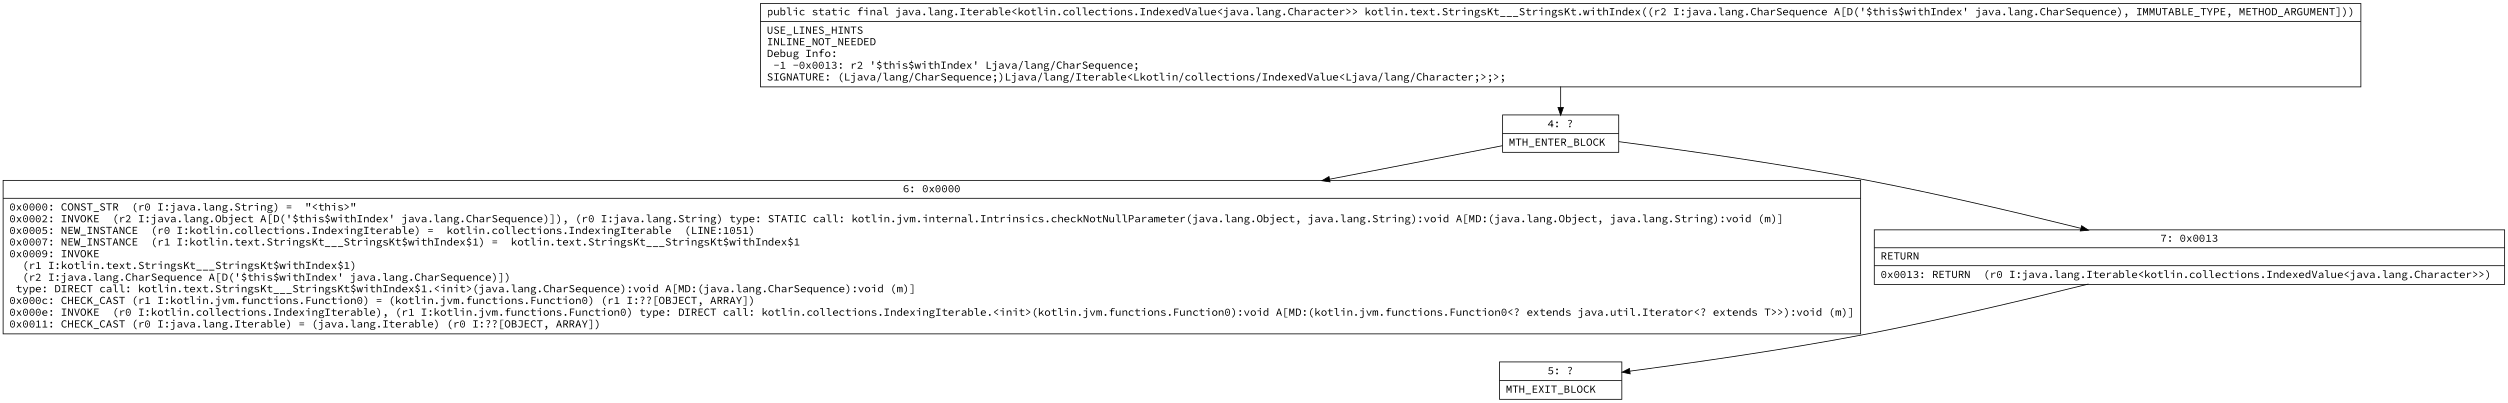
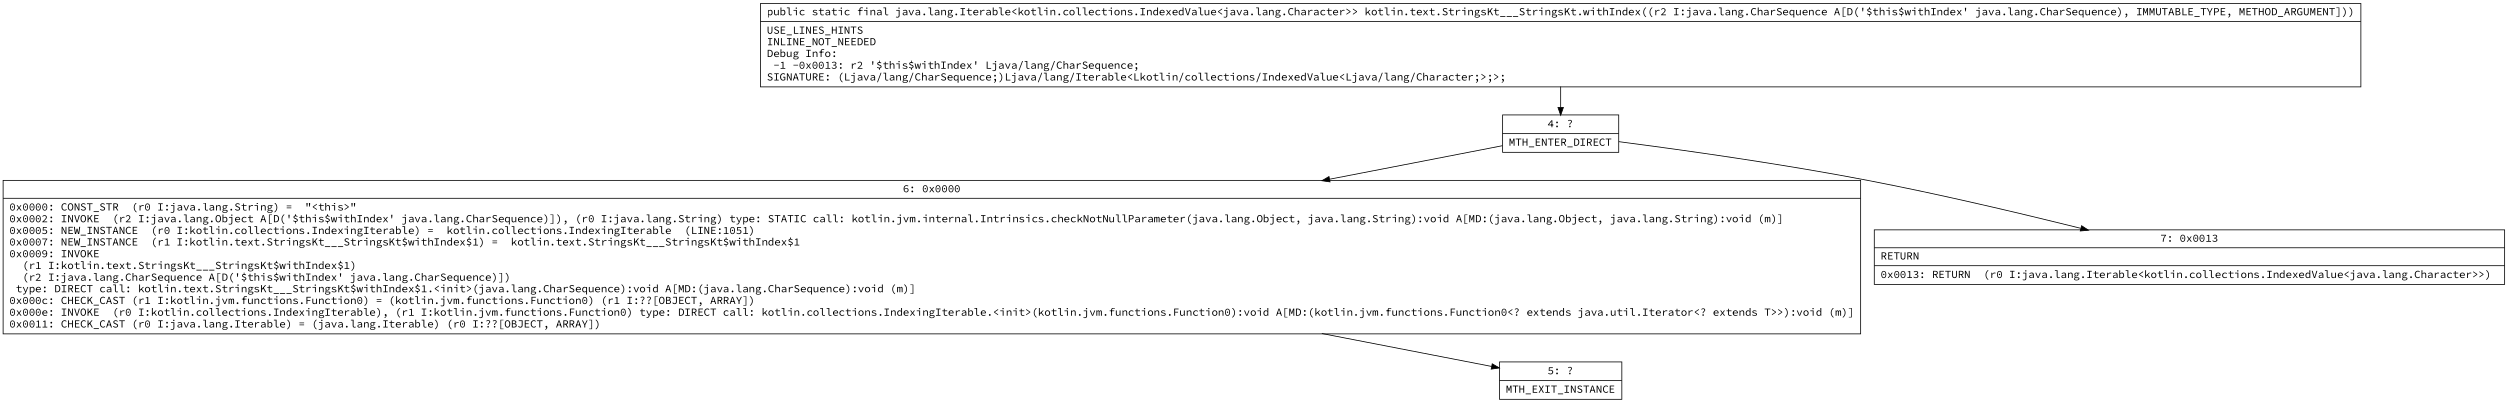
  digraph {
    fontname="Source Code Pro"
    node [fontname="Source Code Pro" shape=record]
    edge [fontname="Source Code Pro"]
-   n1 [label="{4\:\ ?|MTH_ENTER_BLOCK\l}"]
+   n1 [label="{4\:\ ?|MTH_ENTER_DIRECT\l}"]
    n2 [label="{6\:\ 0x0000|0x0000: CONST_STR  (r0 I:java.lang.String) =  \"\<this\>\" \l0x0002: INVOKE  (r2 I:java.lang.Object A[D('$this$withIndex' java.lang.CharSequence)]), (r0 I:java.lang.String) type: STATIC call: kotlin.jvm.internal.Intrinsics.checkNotNullParameter(java.lang.Object, java.lang.String):void A[MD:(java.lang.Object, java.lang.String):void (m)]\l0x0005: NEW_INSTANCE  (r0 I:kotlin.collections.IndexingIterable) =  kotlin.collections.IndexingIterable  (LINE:1051)\l0x0007: NEW_INSTANCE  (r1 I:kotlin.text.StringsKt___StringsKt$withIndex$1) =  kotlin.text.StringsKt___StringsKt$withIndex$1 \l0x0009: INVOKE  \l  (r1 I:kotlin.text.StringsKt___StringsKt$withIndex$1)\l  (r2 I:java.lang.CharSequence A[D('$this$withIndex' java.lang.CharSequence)])\l type: DIRECT call: kotlin.text.StringsKt___StringsKt$withIndex$1.\<init\>(java.lang.CharSequence):void A[MD:(java.lang.CharSequence):void (m)]\l0x000c: CHECK_CAST (r1 I:kotlin.jvm.functions.Function0) = (kotlin.jvm.functions.Function0) (r1 I:??[OBJECT, ARRAY]) \l0x000e: INVOKE  (r0 I:kotlin.collections.IndexingIterable), (r1 I:kotlin.jvm.functions.Function0) type: DIRECT call: kotlin.collections.IndexingIterable.\<init\>(kotlin.jvm.functions.Function0):void A[MD:(kotlin.jvm.functions.Function0\<? extends java.util.Iterator\<? extends T\>\>):void (m)]\l0x0011: CHECK_CAST (r0 I:java.lang.Iterable) = (java.lang.Iterable) (r0 I:??[OBJECT, ARRAY]) \l}"]
    n3 [label="{7\:\ 0x0013|RETURN\l|0x0013: RETURN  (r0 I:java.lang.Iterable\<kotlin.collections.IndexedValue\<java.lang.Character\>\>) \l}"]
-   n4 [label="{5\:\ ?|MTH_EXIT_BLOCK\l}"]
+   n4 [label="{5\:\ ?|MTH_EXIT_INSTANCE\l}"]
    n5 [label="{public static final java.lang.Iterable\<kotlin.collections.IndexedValue\<java.lang.Character\>\> kotlin.text.StringsKt___StringsKt.withIndex((r2 I:java.lang.CharSequence A[D('$this$withIndex' java.lang.CharSequence), IMMUTABLE_TYPE, METHOD_ARGUMENT]))  | USE_LINES_HINTS\lINLINE_NOT_NEEDED\lDebug Info:\l  \-1 \-0x0013: r2 '$this$withIndex' Ljava\/lang\/CharSequence;\lSIGNATURE: (Ljava\/lang\/CharSequence;)Ljava\/lang\/Iterable\<Lkotlin\/collections\/IndexedValue\<Ljava\/lang\/Character;\>;\>;\l}"]
    n1 -> n2
    n1 -> n3
-   n3 -> n4
+   n2 -> n4
    n5 -> n1
  }
